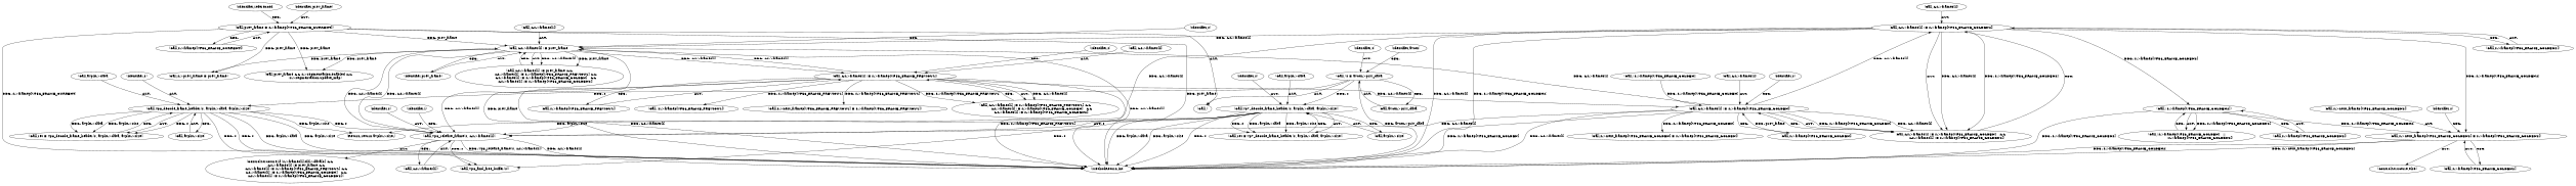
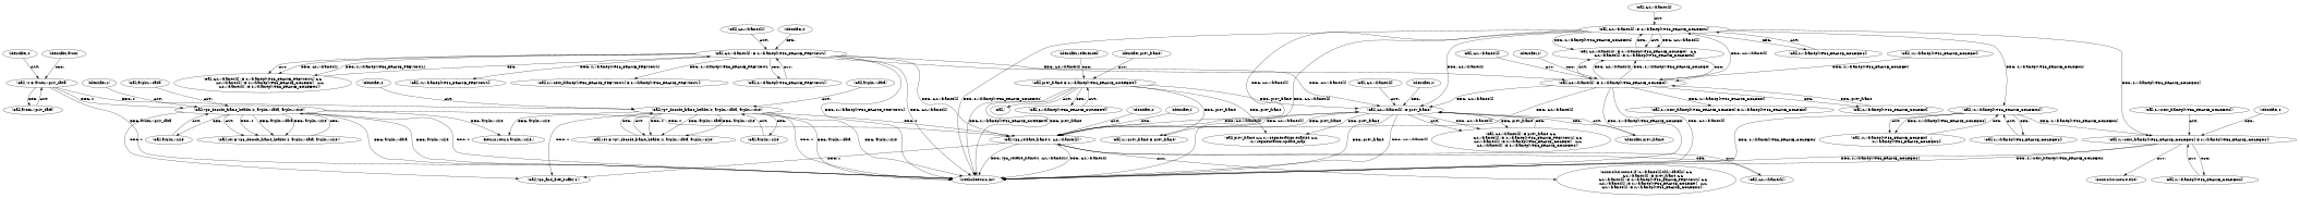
  digraph {
    n1 [label="(Call,s->next_framep[VP56_FRAME_GOLDEN2] = s->framep[VP56_FRAME_GOLDEN2])"]
    n2 [label="(ControlStructure,else)"]
    n3 [label="(MethodReturn,int)"]
    n4 [label="(Call,s->framep[VP56_FRAME_GOLDEN2])"]
    n5 [label="(Call,!s->framep[VP56_FRAME_GOLDEN2])"]
    n6 [label="(Call,s->framep[VP56_FRAME_GOLDEN2])"]
    n7 [label="(Call,!s->framep[VP56_FRAME_GOLDEN]   ||\n                         !s->framep[VP56_FRAME_GOLDEN2])"]
    n8 [label="(Call,&s->frames[i] != s->framep[VP56_FRAME_GOLDEN2])"]
    n9 [label="(Call,&s->frames[i] != prev_frame)"]
    n10 [label="(Call,vp8_release_frame(s, &s->frames[i]))"]
    n11 [label="(Call,&s->frames[i] != s->framep[VP56_FRAME_GOLDEN]   &&\n            &s->frames[i] != s->framep[VP56_FRAME_GOLDEN2])"]
    n12 [label="(Call,s->framep[VP56_FRAME_GOLDEN2])"]
    n13 [label="(Call,&s->frames[i] != s->framep[VP56_FRAME_PREVIOUS])"]
    n14 [label="(Call,&s->frames[i] != prev_frame &&\n            &s->frames[i] != s->framep[VP56_FRAME_PREVIOUS] &&\n            &s->frames[i] != s->framep[VP56_FRAME_GOLDEN]   &&\n            &s->frames[i] != s->framep[VP56_FRAME_GOLDEN2])"]
    n15 [label="(Call,s->prev_frame = prev_frame)"]
    n16 [label="(Call,prev_frame && s->segmentation.enabled &&\n            !s->segmentation.update_map)"]
    n17 [label="(Identifier,prev_frame)"]
    n18 [label="(Call,vp8_find_free_buffer(s))"]
    n19 [label="(Call,&s->frames[i])"]
    n20 [label="(ControlStructure,if (s->frames[i].tf.f->data[0] &&\n            &s->frames[i] != prev_frame &&\n            &s->frames[i] != s->framep[VP56_FRAME_PREVIOUS] &&\n            &s->frames[i] != s->framep[VP56_FRAME_GOLDEN]   &&\n            &s->frames[i] != s->framep[VP56_FRAME_GOLDEN2]))"]
    n21 [label="(Call,&s->frames[i] != s->framep[VP56_FRAME_GOLDEN])"]
    n22 [label="(Call,s->next_framep[VP56_FRAME_GOLDEN] = s->framep[VP56_FRAME_GOLDEN])"]
    n23 [label="(Call,s->framep[VP56_FRAME_GOLDEN])"]
    n24 [label="(Call,!s->framep[VP56_FRAME_GOLDEN])"]
    n25 [label="(Call,&s->frames[i] != s->framep[VP56_FRAME_PREVIOUS] &&\n            &s->frames[i] != s->framep[VP56_FRAME_GOLDEN]   &&\n            &s->frames[i] != s->framep[VP56_FRAME_GOLDEN2])"]
    n26 [label="(Call,!s->framep[VP56_FRAME_PREVIOUS])"]
    n27 [label="(Call,s->next_framep[VP56_FRAME_PREVIOUS] = s->framep[VP56_FRAME_PREVIOUS])"]
    n28 [label="(Call,s->framep[VP56_FRAME_PREVIOUS])"]
    n29 [label="(Call,vp7_decode_frame_header(s, avpkt->data, avpkt->size))"]
    n30 [label="(Call,ret = vp7_decode_frame_header(s, avpkt->data, avpkt->size))"]
    n31 [label="(Return,return avpkt->size;)"]
    n32 [label="(Call,avpkt->size)"]
    n33 [label="(Call,*s = avctx->priv_data)"]
    n34 [label="(Call,vp8_decode_frame_header(s, avpkt->data, avpkt->size))"]
    n35 [label="(Call,)"]
    n36 [label="(Call,avctx->priv_data)"]
    n37 [label="(Call,avpkt->size)"]
    n38 [label="(Call,ret = vp8_decode_frame_header(s, avpkt->data, avpkt->size))"]
    n39 [label="(Call,prev_frame = s->framep[VP56_FRAME_CURRENT])"]
    n40 [label="(Call,s->framep[VP56_FRAME_CURRENT])"]
    n41 [label="(Call,s->next_framep[VP56_FRAME_GOLDEN2])"]
    n42 [label="(Identifier,s)"]
    n43 [label="(Identifier,prev_frame)"]
    n44 [label="(Identifier,referenced)"]
    n45 [label="(Call,avpkt->data)"]
    n46 [label="(Identifier,s)"]
    n47 [label="(Call,&s->frames[i])"]
    n48 [label="(Identifier,s)"]
    n49 [label="(Identifier,avctx)"]
    n50 [label="(Call,&s->frames[i])"]
    n51 [label="(Identifier,s)"]
    n52 [label="(Identifier,s)"]
    n53 [label="(Identifier,i)"]
    n54 [label="(Identifier,s)"]
    n55 [label="(Identifier,s)"]
    n56 [label="(Call,&s->frames[i])"]
    n57 [label="(Identifier,s)"]
    n58 [label="(Call,&s->frames[i])"]
    n59 [label="(Call,avpkt->data)"]
    n1 -> n2 [label="AST: "]
    n1 -> n3 [label="DDG: s->next_framep[VP56_FRAME_GOLDEN2]"]
    n1 -> n3 [label="DDG: s->framep[VP56_FRAME_GOLDEN2]"]
    n1 -> n4 [label="CFG: "]
    n4 -> n1 [label="AST: "]
    n5 -> n1 [label="DDG: s->framep[VP56_FRAME_GOLDEN2]"]
    n5 -> n3 [label="DDG: s->framep[VP56_FRAME_GOLDEN2]"]
    n5 -> n6 [label="CFG: "]
    n5 -> n7 [label="AST: "]
    n5 -> n7 [label="DDG: s->framep[VP56_FRAME_GOLDEN2]"]
    n6 -> n5 [label="AST: "]
    n7 -> n5 [label="CFG: "]
    n8 -> n1 [label="DDG: s->framep[VP56_FRAME_GOLDEN2]"]
    n8 -> n3 [label="DDG: &s->frames[i]"]
    n8 -> n3 [label="DDG: s->framep[VP56_FRAME_GOLDEN2]"]
    n8 -> n5 [label="DDG: s->framep[VP56_FRAME_GOLDEN2]"]
    n8 -> n9 [label="DDG: &s->frames[i]"]
    n8 -> n10 [label="DDG: &s->frames[i]"]
    n8 -> n11 [label="AST: "]
    n8 -> n11 [label="DDG: &s->frames[i]"]
    n8 -> n11 [label="DDG: s->framep[VP56_FRAME_GOLDEN2]"]
    n8 -> n12 [label="CFG: "]
    n9 -> n3 [label="DDG: prev_frame"]
    n9 -> n3 [label="DDG: &s->frames[i]"]
    n9 -> n10 [label="DDG: &s->frames[i]"]
-   n9 -> n13 [label="DDG: &s->frames[i]"]
    n9 -> n14 [label="AST: "]
    n9 -> n14 [label="DDG: &s->frames[i]"]
    n9 -> n14 [label="DDG: prev_frame"]
    n9 -> n15 [label="DDG: prev_frame"]
    n9 -> n16 [label="DDG: prev_frame"]
    n9 -> n17 [label="CFG: "]
    n10 -> n3 [label="DDG: vp8_release_frame(s, &s->frames[i])"]
    n10 -> n3 [label="DDG: &s->frames[i]"]
    n10 -> n9 [label="DDG: &s->frames[i]"]
    n10 -> n18 [label="DDG: s"]
    n10 -> n19 [label="CFG: "]
    n10 -> n20 [label="AST: "]
    n11 -> n8 [label="CFG: "]
    n11 -> n21 [label="CFG: "]
    n12 -> n8 [label="AST: "]
    n13 -> n3 [label="DDG: s->framep[VP56_FRAME_PREVIOUS]"]
    n13 -> n3 [label="DDG: &s->frames[i]"]
    n13 -> n9 [label="DDG: &s->frames[i]"]
    n13 -> n10 [label="DDG: &s->frames[i]"]
    n13 -> n21 [label="DDG: &s->frames[i]"]
    n13 -> n25 [label="AST: "]
    n13 -> n25 [label="DDG: &s->frames[i]"]
    n13 -> n25 [label="DDG: s->framep[VP56_FRAME_PREVIOUS]"]
    n13 -> n26 [label="DDG: s->framep[VP56_FRAME_PREVIOUS]"]
    n13 -> n27 [label="DDG: s->framep[VP56_FRAME_PREVIOUS]"]
    n13 -> n28 [label="CFG: "]
    n14 -> n9 [label="CFG: "]
    n17 -> n9 [label="AST: "]
    n19 -> n10 [label="AST: "]
    n21 -> n3 [label="DDG: &s->frames[i]"]
    n21 -> n3 [label="DDG: s->framep[VP56_FRAME_GOLDEN]"]
    n21 -> n8 [label="DDG: &s->frames[i]"]
    n21 -> n9 [label="DDG: &s->frames[i]"]
    n21 -> n10 [label="DDG: &s->frames[i]"]
    n21 -> n11 [label="AST: "]
    n21 -> n11 [label="DDG: &s->frames[i]"]
    n21 -> n11 [label="DDG: s->framep[VP56_FRAME_GOLDEN]"]
    n21 -> n22 [label="DDG: s->framep[VP56_FRAME_GOLDEN]"]
    n21 -> n23 [label="CFG: "]
    n23 -> n21 [label="DDG: prev_frame"]
    n24 -> n21 [label="DDG: s->framep[VP56_FRAME_GOLDEN]"]
    n25 -> n13 [label="CFG: "]
    n28 -> n13 [label="AST: "]
    n29 -> n3 [label="DDG: s"]
    n29 -> n3 [label="DDG: avpkt->data"]
    n29 -> n3 [label="DDG: avpkt->size"]
-   n29 -> n10 [label="AST: s"]
+   n29 -> n10 [label="DDG: s"]
    n29 -> n18 [label="DDG: s"]
    n29 -> n30 [label="AST: "]
    n29 -> n30 [label="DDG: s"]
    n29 -> n30 [label="DDG: avpkt->data"]
    n29 -> n30 [label="DDG: avpkt->size"]
    n29 -> n31 [label="DDG: avpkt->size"]
    n29 -> n32 [label="CFG: "]
    n30 -> n29 [label="CFG: "]
    n32 -> n29 [label="AST: "]
    n33 -> n3 [label="DDG: avctx->priv_data"]
    n33 -> n29 [label="DDG: s"]
    n33 -> n34 [label="DDG: s"]
-   n33 -> n35 [label="AST: "]
    n33 -> n36 [label="CFG: "]
    n34 -> n3 [label="DDG: avpkt->data"]
    n34 -> n3 [label="DDG: avpkt->size"]
    n34 -> n3 [label="DDG: s"]
    n34 -> n10 [label="DDG: s"]
    n34 -> n18 [label="DDG: s"]
    n34 -> n31 [label="DDG: avpkt->size"]
    n34 -> n37 [label="CFG: "]
    n34 -> n38 [label="AST: "]
    n34 -> n38 [label="DDG: s"]
    n34 -> n38 [label="DDG: avpkt->data"]
    n34 -> n38 [label="DDG: avpkt->size"]
    n36 -> n33 [label="AST: "]
    n37 -> n34 [label="AST: "]
    n38 -> n34 [label="CFG: "]
    n39 -> n3 [label="DDG: s->framep[VP56_FRAME_CURRENT]"]
    n39 -> n3 [label="DDG: prev_frame"]
    n39 -> n9 [label="DDG: prev_frame"]
    n39 -> n15 [label="DDG: prev_frame"]
    n39 -> n16 [label="DDG: prev_frame"]
    n39 -> n35 [label="AST: "]
    n39 -> n40 [label="CFG: "]
    n40 -> n39 [label="AST: "]
    n41 -> n1 [label="AST: "]
    n42 -> n29 [label="AST: "]
    n43 -> n39 [label="AST: "]
    n44 -> n39 [label="CFG: "]
    n45 -> n34 [label="AST: "]
    n46 -> n1 [label="CFG: "]
    n47 -> n21 [label="AST: "]
    n48 -> n10 [label="AST: "]
    n49 -> n33 [label="CFG: "]
    n50 -> n9 [label="AST: "]
    n51 -> n33 [label="AST: "]
    n52 -> n34 [label="AST: "]
    n53 -> n10 [label="CFG: "]
    n54 -> n13 [label="CFG: "]
    n55 -> n21 [label="CFG: "]
    n56 -> n13 [label="AST: "]
    n57 -> n9 [label="CFG: "]
    n58 -> n8 [label="AST: "]
    n59 -> n29 [label="AST: "]
  }
